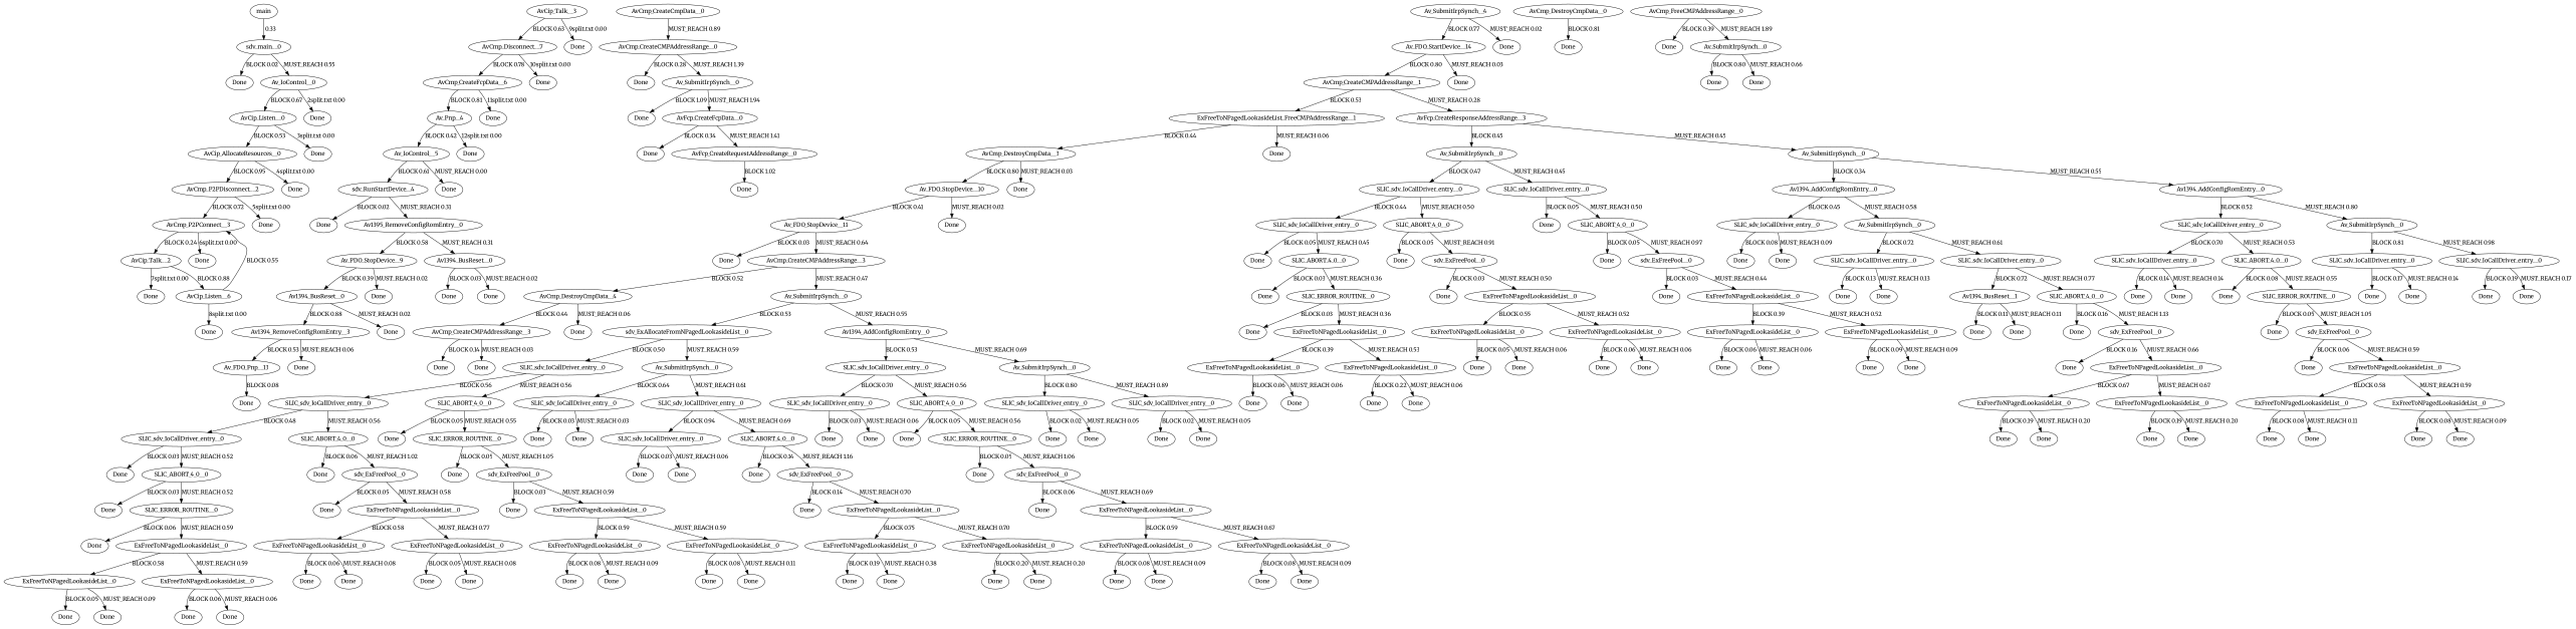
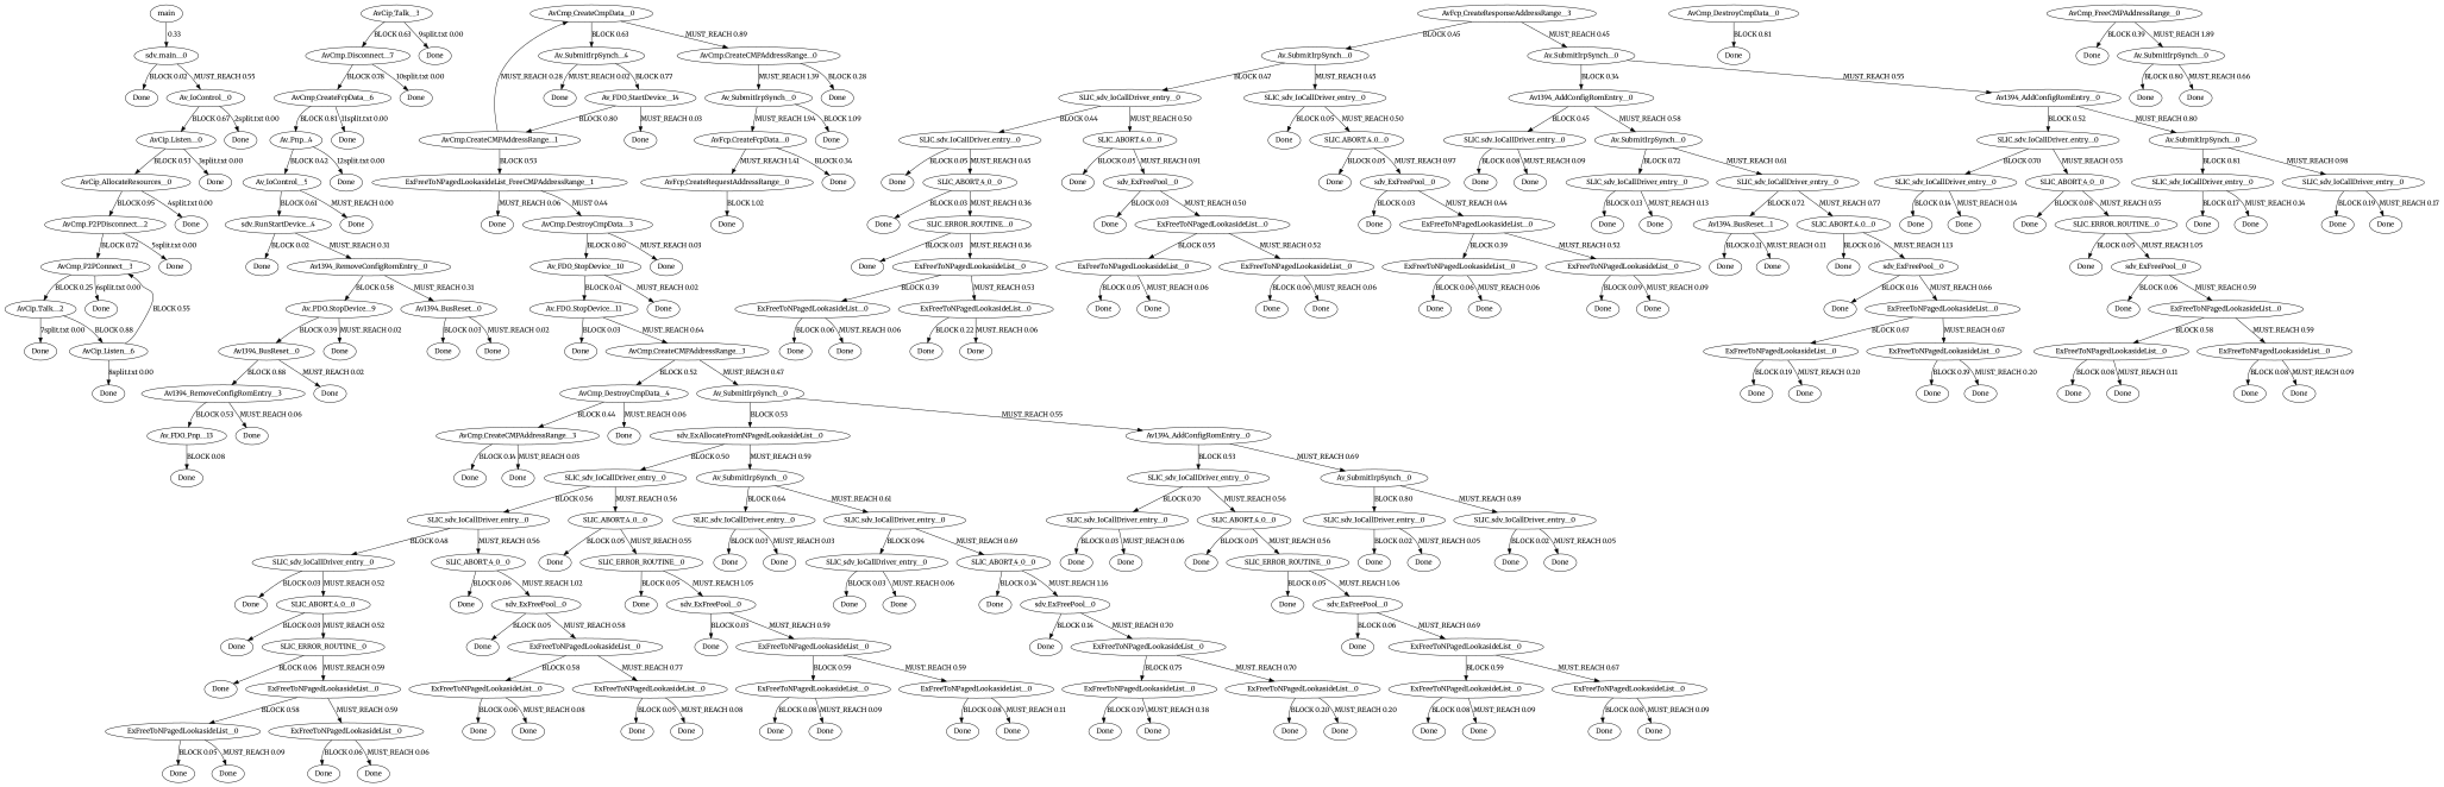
  digraph {
    fontname=Merriweather
    node [fontname=Merriweather]
    edge [fontname=Merriweather]
    n1 [label=main]
    n2 [label=sdv_main__0]
    n3 [label=Done]
    n4 [label=Av_IoControl__0]
    n5 [label=AvCip_Listen__0]
    n6 [label=Done]
    n7 [label=AvCip_AllocateResources__0]
    n8 [label=Done]
    n9 [label=AvCmp_P2PDisconnect__2]
    n10 [label=Done]
    n11 [label=AvCmp_P2PConnect__3]
    n12 [label=Done]
    n13 [label=AvCip_Talk__2]
    n14 [label=Done]
    n15 [label=AvCip_Listen__6]
    n16 [label=Done]
    n17 [label=Done]
    n18 [label=AvCip_Talk__3]
    n19 [label=AvCmp_Disconnect__7]
    n20 [label=Done]
    n21 [label=AvCmp_CreateFcpData__6]
    n22 [label=Done]
    n23 [label=Av_Pnp__4]
    n24 [label=Done]
    n25 [label=Av_IoControl__5]
    n26 [label=Done]
    n27 [label=sdv_RunStartDevice__4]
    n28 [label=Done]
    n29 [label=Done]
-   n30 [label=Av1395_RemoveConfigRomEntry__0]
+   n30 [label=Av1394_RemoveConfigRomEntry__0]
    n31 [label=Av_PDO_StopDevice__9]
    n32 [label=Av1394_BusReset__0]
    n33 [label=Av1394_BusReset__0]
    n34 [label=Done]
    n35 [label=Done]
    n36 [label=Done]
    n37 [label=Av1394_RemoveConfigRomEntry__3]
    n38 [label=Done]
    n39 [label=Av_FDO_Pnp__13]
    n40 [label=Done]
    n41 [label=Done]
    n42 [label=AvCmp_CreateCmpData__0]
    n43 [label=Av_SubmitIrpSynch__4]
    n44 [label=AvCmp_CreateCMPAddressRange__0]
    n45 [label=Av_FDO_StartDevice__14]
    n46 [label=Done]
    n47 [label=Done]
    n48 [label=Av_SubmitIrpSynch__0]
    n49 [label=AvCmp_CreateCMPAddressRange__1]
    n50 [label=Done]
    n51 [label=ExFreeToNPagedLookasideList_FreeCMPAddressRange__1]
    n52 [label=AvFcp_CreateResponseAddressRange__3]
    n53 [label=AvCmp_DestroyCmpData__3]
    n54 [label=Done]
    n55 [label=Av_SubmitIrpSynch__0]
    n56 [label=Av_SubmitIrpSynch__0]
    n57 [label=Av_FDO_StopDevice__10]
    n58 [label=Done]
    n59 [label=Av_FDO_StopDevice__11]
    n60 [label=Done]
    n61 [label=Done]
    n62 [label=AvCmp_CreateCMPAddressRange__3]
    n63 [label=AvCmp_DestroyCmpData__4]
    n64 [label=Av_SubmitIrpSynch__0]
    n65 [label=AvCmp_CreateCMPAddressRange__3]
    n66 [label=Done]
    n67 [label=sdv_ExAllocateFromNPagedLookasideList__0]
    n68 [label=Av1394_AddConfigRomEntry__0]
    n69 [label=Done]
    n70 [label=Done]
    n71 [label=SLIC_sdv_IoCallDriver_entry__0]
    n72 [label=Av_SubmitIrpSynch__0]
    n73 [label=SLIC_sdv_IoCallDriver_entry__0]
    n74 [label=Av_SubmitIrpSynch__0]
    n75 [label=SLIC_sdv_IoCallDriver_entry__0]
    n76 [label=SLIC_ABORT_4_0__0]
    n77 [label=SLIC_sdv_IoCallDriver_entry__0]
    n78 [label=SLIC_sdv_IoCallDriver_entry__0]
    n79 [label=SLIC_sdv_IoCallDriver_entry__0]
    n80 [label=SLIC_ABORT_4_0__0]
    n81 [label=Done]
    n82 [label=SLIC_ERROR_ROUTINE__0]
    n83 [label=Done]
    n84 [label=SLIC_ABORT_4_0__0]
    n85 [label=Done]
    n86 [label=sdv_ExFreePool__0]
    n87 [label=Done]
    n88 [label=SLIC_ERROR_ROUTINE__0]
    n89 [label=Done]
    n90 [label=ExFreeToNPagedLookasideList__0]
    n91 [label=ExFreeToNPagedLookasideList__0]
    n92 [label=ExFreeToNPagedLookasideList__0]
    n93 [label=Done]
    n94 [label=Done]
    n95 [label=Done]
    n96 [label=Done]
    n97 [label=Done]
    n98 [label=ExFreeToNPagedLookasideList__0]
    n99 [label=ExFreeToNPagedLookasideList__0]
    n100 [label=ExFreeToNPagedLookasideList__0]
    n101 [label=Done]
    n102 [label=Done]
    n103 [label=Done]
    n104 [label=Done]
    n105 [label=Done]
    n106 [label=sdv_ExFreePool__0]
    n107 [label=Done]
    n108 [label=ExFreeToNPagedLookasideList__0]
    n109 [label=ExFreeToNPagedLookasideList__0]
    n110 [label=ExFreeToNPagedLookasideList__0]
    n111 [label=Done]
    n112 [label=Done]
    n113 [label=Done]
    n114 [label=Done]
    n115 [label=Done]
    n116 [label=Done]
    n117 [label=SLIC_sdv_IoCallDriver_entry__0]
    n118 [label=SLIC_ABORT_4_0__0]
    n119 [label=Done]
    n120 [label=Done]
    n121 [label=Done]
    n122 [label=sdv_ExFreePool__0]
    n123 [label=Done]
    n124 [label=ExFreeToNPagedLookasideList__0]
    n125 [label=ExFreeToNPagedLookasideList__0]
    n126 [label=ExFreeToNPagedLookasideList__0]
    n127 [label=Done]
    n128 [label=Done]
    n129 [label=Done]
    n130 [label=Done]
    n131 [label=SLIC_sdv_IoCallDriver_entry__0]
    n132 [label=SLIC_ABORT_4_0__0]
    n133 [label=SLIC_sdv_IoCallDriver_entry__0]
    n134 [label=SLIC_sdv_IoCallDriver_entry__0]
    n135 [label=Done]
    n136 [label=Done]
    n137 [label=Done]
    n138 [label=SLIC_ERROR_ROUTINE__0]
    n139 [label=Done]
    n140 [label=sdv_ExFreePool__0]
    n141 [label=Done]
    n142 [label=ExFreeToNPagedLookasideList__0]
    n143 [label=ExFreeToNPagedLookasideList__0]
    n144 [label=ExFreeToNPagedLookasideList__0]
    n145 [label=Done]
    n146 [label=Done]
    n147 [label=Done]
    n148 [label=Done]
    n149 [label=Done]
    n150 [label=Done]
    n151 [label=Done]
    n152 [label=Done]
    n153 [label=SLIC_sdv_IoCallDriver_entry__0]
    n154 [label=SLIC_sdv_IoCallDriver_entry__0]
    n155 [label=Av1394_AddConfigRomEntry__0]
    n156 [label=Av1394_AddConfigRomEntry__0]
    n157 [label=SLIC_sdv_IoCallDriver_entry__0]
    n158 [label=SLIC_ABORT_4_0__0]
    n159 [label=Done]
    n160 [label=SLIC_ABORT_4_0__0]
    n161 [label=Done]
    n162 [label=SLIC_ABORT_4_0__0]
    n163 [label=Done]
    n164 [label=sdv_ExFreePool__0]
    n165 [label=Done]
    n166 [label=SLIC_ERROR_ROUTINE__0]
    n167 [label=Done]
    n168 [label=ExFreeToNPagedLookasideList__0]
    n169 [label=ExFreeToNPagedLookasideList__0]
    n170 [label=ExFreeToNPagedLookasideList__0]
    n171 [label=Done]
    n172 [label=Done]
    n173 [label=Done]
    n174 [label=Done]
    n175 [label=Done]
    n176 [label=ExFreeToNPagedLookasideList__0]
    n177 [label=ExFreeToNPagedLookasideList__0]
    n178 [label=ExFreeToNPagedLookasideList__0]
    n179 [label=Done]
    n180 [label=Done]
    n181 [label=Done]
    n182 [label=Done]
    n183 [label=Done]
    n184 [label=sdv_ExFreePool__0]
    n185 [label=Done]
    n186 [label=ExFreeToNPagedLookasideList__0]
    n187 [label=ExFreeToNPagedLookasideList__0]
    n188 [label=ExFreeToNPagedLookasideList__0]
    n189 [label=Done]
    n190 [label=Done]
    n191 [label=Done]
    n192 [label=Done]
    n193 [label=SLIC_sdv_IoCallDriver_entry__0]
    n194 [label=Av_SubmitIrpSynch__0]
    n195 [label=SLIC_sdv_IoCallDriver_entry__0]
    n196 [label=Av_SubmitIrpSynch__0]
    n197 [label=Done]
    n198 [label=Done]
    n199 [label=SLIC_sdv_IoCallDriver_entry__0]
    n200 [label=SLIC_sdv_IoCallDriver_entry__0]
    n201 [label=Done]
    n202 [label=Done]
    n203 [label=Av1394_BusReset__1]
    n204 [label=SLIC_ABORT_4_0__0]
    n205 [label=Done]
    n206 [label=Done]
    n207 [label=Done]
    n208 [label=sdv_ExFreePool__0]
    n209 [label=Done]
    n210 [label=ExFreeToNPagedLookasideList__0]
    n211 [label=ExFreeToNPagedLookasideList__0]
    n212 [label=ExFreeToNPagedLookasideList__0]
    n213 [label=Done]
    n214 [label=Done]
    n215 [label=Done]
    n216 [label=Done]
    n217 [label=SLIC_sdv_IoCallDriver_entry__0]
    n218 [label=SLIC_ABORT_4_0__0]
    n219 [label=SLIC_sdv_IoCallDriver_entry__0]
    n220 [label=SLIC_sdv_IoCallDriver_entry__0]
    n221 [label=Done]
    n222 [label=Done]
    n223 [label=Done]
    n224 [label=SLIC_ERROR_ROUTINE__0]
    n225 [label=Done]
    n226 [label=sdv_ExFreePool__0]
    n227 [label=Done]
    n228 [label=ExFreeToNPagedLookasideList__0]
    n229 [label=ExFreeToNPagedLookasideList__0]
    n230 [label=ExFreeToNPagedLookasideList__0]
    n231 [label=Done]
    n232 [label=Done]
    n233 [label=Done]
    n234 [label=Done]
    n235 [label=Done]
    n236 [label=Done]
    n237 [label=Done]
    n238 [label=Done]
    n239 [label=Done]
    n240 [label=AvFcp_CreateFcpData__0]
    n241 [label=Done]
    n242 [label=AvFcp_CreateRequestAddressRange__0]
    n243 [label=Done]
    n244 [label=AvCmp_DestroyCmpData__0]
    n245 [label=Done]
    n246 [label=AvCmp_FreeCMPAddressRange__0]
    n247 [label=Done]
    n248 [label=Av_SubmitIrpSynch__0]
    n249 [label=Done]
    n250 [label=Done]
    n1 -> n2 [label=" 0.33"]
    n2 -> n3 [label="BLOCK 0.02"]
    n2 -> n4 [label="MUST_REACH 0.55"]
    n4 -> n5 [label="BLOCK 0.67"]
    n4 -> n6 [label="2split.txt 0.00"]
    n5 -> n7 [label="BLOCK 0.53"]
    n5 -> n8 [label="3split.txt 0.00"]
    n7 -> n9 [label="BLOCK 0.95"]
    n7 -> n10 [label="4split.txt 0.00"]
    n9 -> n11 [label="BLOCK 0.72"]
    n9 -> n12 [label="5split.txt 0.00"]
-   n11 -> n13 [label="BLOCK 0.24"]
+   n11 -> n13 [label="BLOCK 0.25"]
    n11 -> n14 [label="6split.txt 0.00"]
    n13 -> n15 [label="BLOCK 0.88"]
    n13 -> n16 [label="7split.txt 0.00"]
    n15 -> n11 [label="BLOCK 0.55"]
    n15 -> n17 [label="8split.txt 0.00"]
    n18 -> n19 [label="BLOCK 0.63"]
    n18 -> n20 [label="9split.txt 0.00"]
    n19 -> n21 [label="BLOCK 0.78"]
    n19 -> n22 [label="10split.txt 0.00"]
    n21 -> n23 [label="BLOCK 0.81"]
    n21 -> n24 [label="11split.txt 0.00"]
    n23 -> n25 [label="BLOCK 0.42"]
    n23 -> n26 [label="12split.txt 0.00"]
    n25 -> n27 [label="BLOCK 0.61"]
    n25 -> n28 [label="MUST_REACH 0.00"]
    n27 -> n29 [label="BLOCK 0.02"]
    n27 -> n30 [label="MUST_REACH 0.31"]
    n30 -> n31 [label="BLOCK 0.58"]
    n30 -> n32 [label="MUST_REACH 0.31"]
    n31 -> n33 [label="BLOCK 0.39"]
    n31 -> n34 [label="MUST_REACH 0.02"]
    n32 -> n35 [label="BLOCK 0.03"]
    n32 -> n36 [label="MUST_REACH 0.02"]
    n33 -> n37 [label="BLOCK 0.88"]
    n33 -> n38 [label="MUST_REACH 0.02"]
    n37 -> n39 [label="BLOCK 0.53"]
    n37 -> n40 [label="MUST_REACH 0.06"]
    n39 -> n41 [label="BLOCK 0.08"]
+   n42 -> n43 [label="BLOCK 0.63"]
    n42 -> n44 [label="MUST_REACH 0.89"]
    n43 -> n45 [label="BLOCK 0.77"]
    n43 -> n46 [label="MUST_REACH 0.02"]
    n44 -> n47 [label="BLOCK 0.28"]
    n44 -> n48 [label="MUST_REACH 1.39"]
    n45 -> n49 [label="BLOCK 0.80"]
    n45 -> n50 [label="MUST_REACH 0.03"]
    n48 -> n239 [label="BLOCK 1.09"]
    n48 -> n240 [label="MUST_REACH 1.94"]
    n49 -> n51 [label="BLOCK 0.53"]
-   n49 -> n52 [label="MUST_REACH 0.28"]
-   n51 -> n53 [label="BLOCK 0.44"]
+   n49 -> n42 [label="MUST_REACH 0.28"]
+   n51 -> n53 [label="MUST 0.44"]
    n51 -> n54 [label="MUST_REACH 0.06"]
    n52 -> n55 [label="BLOCK 0.45"]
    n52 -> n56 [label="MUST_REACH 0.45"]
    n53 -> n57 [label="BLOCK 0.80"]
    n53 -> n58 [label="MUST_REACH 0.03"]
    n55 -> n153 [label="BLOCK 0.47"]
    n55 -> n154 [label="MUST_REACH 0.45"]
    n56 -> n155 [label="BLOCK 0.34"]
    n56 -> n156 [label="MUST_REACH 0.55"]
    n57 -> n59 [label="BLOCK 0.41"]
    n57 -> n60 [label="MUST_REACH 0.02"]
    n59 -> n61 [label="BLOCK 0.03"]
    n59 -> n62 [label="MUST_REACH 0.64"]
    n62 -> n63 [label="BLOCK 0.52"]
    n62 -> n64 [label="MUST_REACH 0.47"]
    n63 -> n65 [label="BLOCK 0.44"]
    n63 -> n66 [label="MUST_REACH 0.06"]
    n64 -> n67 [label="BLOCK 0.53"]
    n64 -> n68 [label="MUST_REACH 0.55"]
    n65 -> n69 [label="BLOCK 0.14"]
    n65 -> n70 [label="MUST_REACH 0.03"]
    n67 -> n71 [label="BLOCK 0.50"]
    n67 -> n72 [label="MUST_REACH 0.59"]
    n68 -> n73 [label="BLOCK 0.53"]
    n68 -> n74 [label="MUST_REACH 0.69"]
    n71 -> n75 [label="BLOCK 0.56"]
    n71 -> n76 [label="MUST_REACH 0.56"]
    n72 -> n77 [label="BLOCK 0.64"]
    n72 -> n78 [label="MUST_REACH 0.61"]
    n73 -> n131 [label="BLOCK 0.70"]
    n73 -> n132 [label="MUST_REACH 0.56"]
    n74 -> n133 [label="BLOCK 0.80"]
    n74 -> n134 [label="MUST_REACH 0.89"]
    n75 -> n79 [label="BLOCK 0.48"]
    n75 -> n80 [label="MUST_REACH 0.56"]
    n76 -> n81 [label="BLOCK 0.05"]
    n76 -> n82 [label="MUST_REACH 0.55"]
    n77 -> n115 [label="BLOCK 0.03"]
    n77 -> n116 [label="MUST_REACH 0.03"]
    n78 -> n117 [label="BLOCK 0.94"]
    n78 -> n118 [label="MUST_REACH 0.69"]
    n79 -> n83 [label="BLOCK 0.03"]
    n79 -> n84 [label="MUST_REACH 0.52"]
    n80 -> n85 [label="BLOCK 0.06"]
    n80 -> n86 [label="MUST_REACH 1.02"]
    n82 -> n105 [label="BLOCK 0.05"]
    n82 -> n106 [label="MUST_REACH 1.05"]
    n84 -> n87 [label="BLOCK 0.03"]
    n84 -> n88 [label="MUST_REACH 0.52"]
    n86 -> n97 [label="BLOCK 0.05"]
    n86 -> n98 [label="MUST_REACH 0.58"]
    n88 -> n89 [label="BLOCK 0.06"]
    n88 -> n90 [label="MUST_REACH 0.59"]
    n90 -> n91 [label="BLOCK 0.58"]
    n90 -> n92 [label="MUST_REACH 0.59"]
    n91 -> n93 [label="BLOCK 0.05"]
    n91 -> n94 [label="MUST_REACH 0.09"]
    n92 -> n95 [label="BLOCK 0.06"]
    n92 -> n96 [label="MUST_REACH 0.06"]
    n98 -> n99 [label="BLOCK 0.58"]
    n98 -> n100 [label="MUST_REACH 0.77"]
    n99 -> n101 [label="BLOCK 0.06"]
    n99 -> n102 [label="MUST_REACH 0.08"]
    n100 -> n103 [label="BLOCK 0.05"]
    n100 -> n104 [label="MUST_REACH 0.08"]
    n106 -> n107 [label="BLOCK 0.03"]
    n106 -> n108 [label="MUST_REACH 0.59"]
    n108 -> n109 [label="BLOCK 0.59"]
    n108 -> n110 [label="MUST_REACH 0.59"]
    n109 -> n111 [label="BLOCK 0.08"]
    n109 -> n112 [label="MUST_REACH 0.09"]
    n110 -> n113 [label="BLOCK 0.08"]
    n110 -> n114 [label="MUST_REACH 0.11"]
    n117 -> n119 [label="BLOCK 0.03"]
    n117 -> n120 [label="MUST_REACH 0.06"]
    n118 -> n121 [label="BLOCK 0.14"]
    n118 -> n122 [label="MUST_REACH 1.16"]
    n122 -> n123 [label="BLOCK 0.14"]
    n122 -> n124 [label="MUST_REACH 0.70"]
    n124 -> n125 [label="BLOCK 0.75"]
    n124 -> n126 [label="MUST_REACH 0.70"]
    n125 -> n127 [label="BLOCK 0.19"]
    n125 -> n128 [label="MUST_REACH 0.38"]
    n126 -> n129 [label="BLOCK 0.20"]
    n126 -> n130 [label="MUST_REACH 0.20"]
    n131 -> n135 [label="BLOCK 0.03"]
    n131 -> n136 [label="MUST_REACH 0.06"]
    n132 -> n137 [label="BLOCK 0.05"]
    n132 -> n138 [label="MUST_REACH 0.56"]
    n133 -> n149 [label="BLOCK 0.02"]
    n133 -> n150 [label="MUST_REACH 0.05"]
    n134 -> n151 [label="BLOCK 0.02"]
    n134 -> n152 [label="MUST_REACH 0.05"]
    n138 -> n139 [label="BLOCK 0.05"]
    n138 -> n140 [label="MUST_REACH 1.06"]
    n140 -> n141 [label="BLOCK 0.06"]
    n140 -> n142 [label="MUST_REACH 0.69"]
    n142 -> n143 [label="BLOCK 0.59"]
    n142 -> n144 [label="MUST_REACH 0.67"]
    n143 -> n145 [label="BLOCK 0.08"]
    n143 -> n146 [label="MUST_REACH 0.09"]
    n144 -> n147 [label="BLOCK 0.08"]
    n144 -> n148 [label="MUST_REACH 0.09"]
    n153 -> n157 [label="BLOCK 0.44"]
    n153 -> n158 [label="MUST_REACH 0.50"]
    n154 -> n159 [label="BLOCK 0.05"]
    n154 -> n160 [label="MUST_REACH 0.50"]
    n155 -> n193 [label="BLOCK 0.45"]
    n155 -> n194 [label="MUST_REACH 0.58"]
    n156 -> n195 [label="BLOCK 0.52"]
    n156 -> n196 [label="MUST_REACH 0.80"]
    n157 -> n161 [label="BLOCK 0.05"]
    n157 -> n162 [label="MUST_REACH 0.45"]
    n158 -> n163 [label="BLOCK 0.05"]
    n158 -> n164 [label="MUST_REACH 0.91"]
    n160 -> n183 [label="BLOCK 0.05"]
    n160 -> n184 [label="MUST_REACH 0.97"]
    n162 -> n165 [label="BLOCK 0.03"]
    n162 -> n166 [label="MUST_REACH 0.36"]
    n164 -> n175 [label="BLOCK 0.03"]
    n164 -> n176 [label="MUST_REACH 0.50"]
    n166 -> n167 [label="BLOCK 0.03"]
    n166 -> n168 [label="MUST_REACH 0.36"]
    n168 -> n169 [label="BLOCK 0.39"]
    n168 -> n170 [label="MUST_REACH 0.53"]
    n169 -> n171 [label="BLOCK 0.06"]
    n169 -> n172 [label="MUST_REACH 0.06"]
    n170 -> n173 [label="BLOCK 0.22"]
    n170 -> n174 [label="MUST_REACH 0.06"]
    n176 -> n177 [label="BLOCK 0.55"]
    n176 -> n178 [label="MUST_REACH 0.52"]
    n177 -> n179 [label="BLOCK 0.05"]
    n177 -> n180 [label="MUST_REACH 0.06"]
    n178 -> n181 [label="BLOCK 0.06"]
    n178 -> n182 [label="MUST_REACH 0.06"]
    n184 -> n185 [label="BLOCK 0.03"]
    n184 -> n186 [label="MUST_REACH 0.44"]
    n186 -> n187 [label="BLOCK 0.39"]
    n186 -> n188 [label="MUST_REACH 0.52"]
    n187 -> n189 [label="BLOCK 0.06"]
    n187 -> n190 [label="MUST_REACH 0.06"]
    n188 -> n191 [label="BLOCK 0.09"]
    n188 -> n192 [label="MUST_REACH 0.09"]
    n193 -> n197 [label="BLOCK 0.08"]
    n193 -> n198 [label="MUST_REACH 0.09"]
    n194 -> n199 [label="BLOCK 0.72"]
    n194 -> n200 [label="MUST_REACH 0.61"]
    n195 -> n217 [label="BLOCK 0.70"]
    n195 -> n218 [label="MUST_REACH 0.53"]
    n196 -> n219 [label="BLOCK 0.81"]
    n196 -> n220 [label="MUST_REACH 0.98"]
    n199 -> n201 [label="BLOCK 0.13"]
    n199 -> n202 [label="MUST_REACH 0.13"]
    n200 -> n203 [label="BLOCK 0.72"]
    n200 -> n204 [label="MUST_REACH 0.77"]
    n203 -> n205 [label="BLOCK 0.11"]
    n203 -> n206 [label="MUST_REACH 0.11"]
    n204 -> n207 [label="BLOCK 0.16"]
    n204 -> n208 [label="MUST_REACH 1.13"]
    n208 -> n209 [label="BLOCK 0.16"]
    n208 -> n210 [label="MUST_REACH 0.66"]
    n210 -> n211 [label="BLOCK 0.67"]
    n210 -> n212 [label="MUST_REACH 0.67"]
    n211 -> n213 [label="BLOCK 0.19"]
    n211 -> n214 [label="MUST_REACH 0.20"]
    n212 -> n215 [label="BLOCK 0.19"]
    n212 -> n216 [label="MUST_REACH 0.20"]
    n217 -> n221 [label="BLOCK 0.14"]
    n217 -> n222 [label="MUST_REACH 0.14"]
    n218 -> n223 [label="BLOCK 0.08"]
    n218 -> n224 [label="MUST_REACH 0.55"]
    n219 -> n235 [label="BLOCK 0.17"]
    n219 -> n236 [label="MUST_REACH 0.14"]
    n220 -> n237 [label="BLOCK 0.19"]
    n220 -> n238 [label="MUST_REACH 0.17"]
    n224 -> n225 [label="BLOCK 0.05"]
    n224 -> n226 [label="MUST_REACH 1.05"]
    n226 -> n227 [label="BLOCK 0.06"]
    n226 -> n228 [label="MUST_REACH 0.59"]
    n228 -> n229 [label="BLOCK 0.58"]
    n228 -> n230 [label="MUST_REACH 0.59"]
    n229 -> n231 [label="BLOCK 0.08"]
    n229 -> n232 [label="MUST_REACH 0.11"]
    n230 -> n233 [label="BLOCK 0.08"]
    n230 -> n234 [label="MUST_REACH 0.09"]
    n240 -> n241 [label="BLOCK 0.34"]
    n240 -> n242 [label="MUST_REACH 1.41"]
    n242 -> n243 [label="BLOCK 1.02"]
    n244 -> n245 [label="BLOCK 0.81"]
    n246 -> n247 [label="BLOCK 0.39"]
    n246 -> n248 [label="MUST_REACH 1.89"]
    n248 -> n249 [label="BLOCK 0.80"]
    n248 -> n250 [label="MUST_REACH 0.66"]
  }
